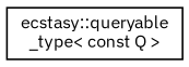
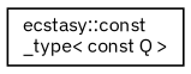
  digraph {
    rankdir=LR
    fontname="IBM Plex Sans"
-   n1 [color=black fillcolor=white fontname="IBM Plex Sans" fontsize=10 height=0.2 label="ecstasy::queryable\l_type\< const Q \>" shape=record style=filled width=0.4]
+   n1 [color=black fillcolor=white fontname="IBM Plex Sans" fontsize=10 height=0.2 label="ecstasy::const\l_type\< const Q \>" shape=record style=filled width=0.4]
  }
